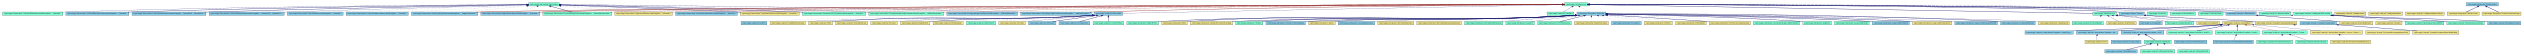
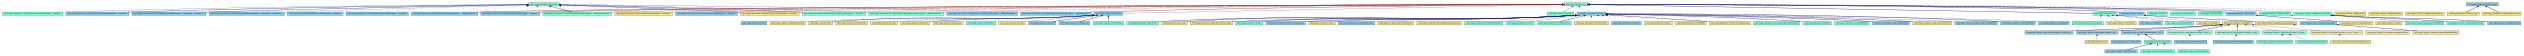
  digraph {
    fontname="Playfair Display"
    rankdir=TB
    node [color=black fillcolor=aquamarine fontname="Playfair Display" fontsize=10 shape=record style=filled]
    edge [color=midnightblue dir=back fontname="Playfair Display" fontsize=10 labelfontname=Helvetica labelfontsize=10 style=bold]
    n1 [height=0.2 label="espressopp::interaction::Interaction" width=0.4]
    n2 [height=0.2 label="espressopp::interaction::CellListAllPairsInteractionTemplate\< _Potential \>" width=0.4]
    n3 [fillcolor=skyblue height=0.2 label="espressopp::interaction::CellListAllParticlesInteractionTemplate\< _Potential \>" width=0.4]
    n4 [fillcolor=skyblue height=0.2 label="espressopp::interaction::FixedPairDistListInteractionTemplate\< _Potential \>" width=0.4]
    n5 [fillcolor=khaki height=0.2 label="espressopp::interaction::FixedPairListInteractionTemplate\< _Potential \>" width=0.4]
    n6 [height=0.2 label="espressopp::interaction::FixedPairListTypesInteractionTemplate\< _Potential \>" width=0.4]
    n7 [height=0.2 label="espressopp::interaction::FixedQuadrupleAngleListInteractionTemplate\< _DihedralPotential \>" width=0.4]
    n8 [fillcolor=skyblue height=0.2 label="espressopp::interaction::FixedQuadrupleListInteractionTemplate\< _DihedralPotential \>" width=0.4]
    n9 [fillcolor=skyblue height=0.2 label="espressopp::interaction::FixedTripleAngleListInteractionTemplate\< _AngularPotential \>" width=0.4]
    n10 [fillcolor=skyblue height=0.2 label="espressopp::interaction::FixedTripleListInteractionTemplate\< _AngularPotential \>" width=0.4]
    n11 [fillcolor=skyblue height=0.2 label="espressopp::interaction::SingleParticleInteractionTemplate\< _Potential \>" width=0.4]
    n12 [fillcolor=skyblue height=0.2 label="espressopp::interaction::VerletListAdressInteractionTemplate\< _PotentialAT, _PotentialCG \>" width=0.4]
    n13 [fillcolor=skyblue height=0.2 label="espressopp::interaction::VerletListHadressInteractionTemplate\< _PotentialAT, _PotentialCG \>" width=0.4]
    n14 [fillcolor=skyblue height=0.2 label="espressopp::interaction::VerletListInteractionTemplate\< _Potential \>" width=0.4]
    n15 [height=0.2 label="espressopp::interaction::VerletListTripleInteractionTemplate\< _ThreeBodyPotential \>" width=0.4]
    n16 [fillcolor=skyblue height=0.2 label="espressopp::interaction::VerletListVSphereInteractionTemplate\< _Potential \>" width=0.4]
    n17 [fillcolor=khaki height=0.2 label="espressopp::interaction::VSphereSelfInteractionTemplate\< _Potential \>" width=0.4]
    n18 [height=0.2 label="espressopp::SystemAccess" width=0.4]
    n19 [fillcolor=skyblue height=0.2 label="espressopp::analysis::AllParticlePos" width=0.4]
    n20 [height=0.2 label="espressopp::analysis::Autocorrelation" width=0.4]
    n21 [height=0.2 label="espressopp::analysis::ConfigsParticleDecomp" width=0.4]
    n22 [fillcolor=khaki height=0.2 label="espressopp::analysis::Configurations" width=0.4]
    n23 [fillcolor=khaki height=0.2 label="espressopp::analysis::ConfigurationsExt" width=0.4]
    n24 [fillcolor=khaki height=0.2 label="espressopp::analysis::ConfigurationsExtAdress" width=0.4]
    n25 [fillcolor=skyblue height=0.2 label="espressopp::analysis::Observable" width=0.4]
    n26 [height=0.2 label="espressopp::analysis::Velocities" width=0.4]
    n27 [fillcolor=skyblue height=0.2 label="espressopp::integrator::Extension" width=0.4]
    n28 [height=0.2 label="espressopp::ParticleAccess" width=0.4]
    n29 [fillcolor=skyblue height=0.2 label="espressopp::storage::Storage" width=0.4]
    n30 [height=0.2 label="espressopp::VerletList" width=0.4]
    n31 [height=0.2 label="espressopp::VerletListAdress" width=0.4]
    n32 [height=0.2 label="espressopp::VerletListTriple" width=0.4]
    n33 [fillcolor=khaki height=0.2 label="espressopp::analysis::IntraChainDistSq" width=0.4]
    n34 [fillcolor=khaki height=0.2 label="espressopp::analysis::Viscosity" width=0.4]
    n35 [fillcolor=skyblue height=0.2 label="espressopp::analysis::MeanSquareDispl" width=0.4]
    n36 [height=0.2 label="espressopp::analysis::MeanSquareInternalDist" width=0.4]
    n37 [height=0.2 label="espressopp::analysis::VelocityAutocorrelation" width=0.4]
    n38 [height=0.2 label="espressopp::analysis::CenterOfMass" width=0.4]
    n39 [fillcolor=skyblue height=0.2 label="espressopp::analysis::MaxPID" width=0.4]
    n40 [fillcolor=khaki height=0.2 label="espressopp::analysis::NeighborFluctuation" width=0.4]
    n41 [fillcolor=khaki height=0.2 label="espressopp::analysis::NPart" width=0.4]
    n42 [fillcolor=khaki height=0.2 label="espressopp::analysis::PotentialEnergy" width=0.4]
    n43 [fillcolor=khaki height=0.2 label="espressopp::analysis::Pressure" width=0.4]
    n44 [fillcolor=khaki height=0.2 label="espressopp::analysis::RadialDistrF" width=0.4]
    n45 [fillcolor=khaki height=0.2 label="espressopp::analysis::RDFatomistic" width=0.4]
    n46 [height=0.2 label="espressopp::analysis::StaticStructF" width=0.4]
    n47 [fillcolor=khaki height=0.2 label="espressopp::analysis::XDensity" width=0.4]
    n48 [fillcolor=skyblue height=0.2 label="espressopp::analysis::XPressure" width=0.4]
    n49 [fillcolor=skyblue height=0.2 label="espressopp::analysis::XTemperature" width=0.4]
    n50 [fillcolor=khaki height=0.2 label="espressopp::integrator::Adress" width=0.4]
    n51 [fillcolor=skyblue height=0.2 label="espressopp::integrator::AssociationReaction" width=0.4]
    n52 [fillcolor=khaki height=0.2 label="espressopp::integrator::BerendsenBarostat" width=0.4]
    n53 [fillcolor=khaki height=0.2 label="espressopp::integrator::BerendsenBarostatAnisotropic" width=0.4]
    n54 [height=0.2 label="espressopp::integrator::BerendsenThermostat" width=0.4]
    n55 [height=0.2 label="espressopp::integrator::CapForce" width=0.4]
    n56 [height=0.2 label="espressopp::integrator::DPDThermostat" width=0.4]
    n57 [fillcolor=khaki height=0.2 label="espressopp::integrator::EmptyExtension" width=0.4]
    n58 [fillcolor=skyblue height=0.2 label="espressopp::integrator::ExtAnalyze" width=0.4]
    n59 [fillcolor=khaki height=0.2 label="espressopp::integrator::ExtForce" width=0.4]
    n60 [fillcolor=khaki height=0.2 label="espressopp::integrator::FixPositions" width=0.4]
    n61 [fillcolor=khaki height=0.2 label="espressopp::integrator::FreeEnergyCompensation" width=0.4]
    n62 [height=0.2 label="espressopp::integrator::GeneralizedLangevinThermostat" width=0.4]
    n63 [height=0.2 label="espressopp::integrator::Isokinetic" width=0.4]
    n64 [height=0.2 label="espressopp::integrator::LangevinBarostat" width=0.4]
    n65 [fillcolor=skyblue height=0.2 label="espressopp::integrator::LangevinThermostat" width=0.4]
    n66 [fillcolor=khaki height=0.2 label="espressopp::integrator::LangevinThermostat1D" width=0.4]
    n67 [fillcolor=skyblue height=0.2 label="espressopp::integrator::LangevinThermostatHybrid" width=0.4]
    n68 [fillcolor=skyblue height=0.2 label="espressopp::integrator::LatticeBoltzmann" width=0.4]
-   n69 [fillcolor=khaki height=0.2 label="espressopp::integrator::LiquidGasLB" width=0.4]
+   n69 [fillcolor=skyblue height=0.2 label="espressopp::integrator::LiquidGasLB" width=0.4]
    n70 [height=0.2 label="espressopp::integrator::OnTheFlyFEC" width=0.4]
    n71 [fillcolor=khaki height=0.2 label="espressopp::integrator::Settle" width=0.4]
    n72 [fillcolor=khaki height=0.2 label="espressopp::integrator::StochasticVelocityRescaling" width=0.4]
    n73 [height=0.2 label="espressopp::integrator::TDforce" width=0.4]
    n74 [fillcolor=skyblue height=0.2 label="espressopp::integrator::VelocityVerletOnRadius" width=0.4]
    n75 [fillcolor=skyblue height=0.2 label="espressopp::integrator::MDIntegrator" width=0.4]
    n76 [fillcolor=khaki height=0.2 label="espressopp::integrator::VelocityVerlet" width=0.4]
    n77 [fillcolor=khaki height=0.2 label="espressopp::integrator::VelocityVerletOnGroup" width=0.4]
    n78 [fillcolor=khaki height=0.2 label="espressopp::analysis::AnalysisBase" width=0.4]
    n79 [height=0.2 label="espressopp::analysis::SystemMonitor" width=0.4]
    n80 [fillcolor=khaki height=0.2 label="espressopp::analysis::TotalVelocity" width=0.4]
    n81 [fillcolor=skyblue height=0.2 label="espressopp::io::DumpGRO" width=0.4]
    n82 [height=0.2 label="espressopp::io::DumpGROAdress" width=0.4]
    n83 [fillcolor=khaki height=0.2 label="espressopp::io::DumpXYZ" width=0.4]
    n84 [fillcolor=skyblue height=0.2 label="espressopp::storage::DomainDecomposition" width=0.4]
    n85 [fillcolor=khaki height=0.2 label="espressopp::storage::DomainDecompositionAdress" width=0.4]
    n86 [fillcolor=skyblue height=0.2 label="espressopp::analysis::AnalysisBaseTemplate\< int \>" width=0.4]
    n87 [fillcolor=skyblue height=0.2 label="espressopp::analysis::AnalysisBaseTemplate\< real \>" width=0.4]
    n88 [height=0.2 label="espressopp::analysis::AnalysisBaseTemplate\< RealND \>" width=0.4]
    n89 [height=0.2 label="espressopp::analysis::AnalysisBaseTemplate\< result \>" width=0.4]
    n90 [height=0.2 label="espressopp::analysis::AnalysisBaseTemplate\< Tensor \>" width=0.4]
    n91 [fillcolor=khaki height=0.2 label="espressopp::analysis::AnalysisBaseTemplate\< vector\< Tensor \> \>" width=0.4]
    n92 [fillcolor=skyblue height=0.2 label="espressopp::analysis::AnalysisBaseTemplate\< ResultType \>" width=0.4]
    n93 [fillcolor=khaki height=0.2 label="espressopp::analysis::Test" width=0.4]
    n94 [height=0.2 label="espressopp::analysis::LBOutput" width=0.4]
    n95 [fillcolor=skyblue height=0.2 label="espressopp::analysis::Temperature" width=0.4]
    n96 [fillcolor=skyblue height=0.2 label="espressopp::analysis::OrderParameter" width=0.4]
    n97 [fillcolor=skyblue height=0.2 label="espressopp::analysis::ParticleRadiusDistribution" width=0.4]
    n98 [height=0.2 label="espressopp::analysis::PressureTensor" width=0.4]
    n99 [height=0.2 label="espressopp::analysis::PressureTensorLayer" width=0.4]
    n100 [fillcolor=khaki height=0.2 label="espressopp::analysis::PressureTensorMultiLayer" width=0.4]
    n101 [fillcolor=skyblue height=0.2 label="espressopp::analysis::LBOutputScreen" width=0.4]
    n102 [height=0.2 label="espressopp::analysis::LBOutputVzInTime" width=0.4]
    n103 [height=0.2 label="espressopp::analysis::LBOutputVzOfX" width=0.4]
    n104 [fillcolor=khaki height=0.2 label="espressopp::storage::DomainDecompositionNonBlocking" width=0.4]
    n105 [fillcolor=khaki height=0.2 label="espressopp::storage::PyDomainDecompositionAdress" width=0.4]
    n1 -> n2 [style=solid]
    n1 -> n3
    n1 -> n4 [style=dotted]
    n1 -> n5
    n1 -> n6
    n1 -> n7 [style=solid]
    n1 -> n8 [style=dotted]
    n1 -> n9 [style=solid]
    n1 -> n10 [style=dotted]
    n1 -> n11 [style=dotted]
    n1 -> n12
    n1 -> n13 [style=solid]
    n1 -> n14 [style=dotted]
    n1 -> n15
    n1 -> n16 [style=dotted]
    n1 -> n17 [style=dotted]
    n18 -> n4 [color=firebrick4 style=solid]
    n18 -> n5 [color=firebrick4 style=dotted]
    n18 -> n6 [color=firebrick4 style=solid]
    n18 -> n7 [color=firebrick4 style=solid]
    n18 -> n8 [color=firebrick4 style=dotted]
    n18 -> n9 [color=firebrick4]
    n18 -> n10 [color=firebrick4]
    n18 -> n11 [color=firebrick4]
    n18 -> n15 [color=firebrick4 style=solid]
    n18 -> n17 [color=firebrick4 style=solid]
    n18 -> n19
    n18 -> n20 [style=solid]
    n18 -> n21 [style=solid]
    n18 -> n22 [style=dotted]
    n18 -> n23 [style=dotted]
    n18 -> n24 [style=dotted]
    n18 -> n25 [style=solid]
    n18 -> n26 [style=solid]
    n18 -> n27 [style=dotted]
    n18 -> n28
    n18 -> n29
    n18 -> n30 [style=dotted]
    n18 -> n31 [style=solid]
    n18 -> n32 [style=dotted]
    n19 -> n33
    n20 -> n34 [style=dotted]
    n21 -> n35
    n21 -> n36 [style=solid]
    n21 -> n37
    n25 -> n38
    n25 -> n39 [style=dotted]
    n25 -> n40 [style=solid]
    n25 -> n41
    n25 -> n42 [style=dotted]
    n25 -> n43 [style=solid]
    n25 -> n44
    n25 -> n45 [style=dotted]
    n25 -> n46 [style=dotted]
    n25 -> n47 [style=solid]
    n25 -> n48
    n25 -> n49
    n27 -> n50
    n27 -> n51 [style=solid]
    n27 -> n52 [style=dotted]
    n27 -> n53 [style=dotted]
    n27 -> n54 [style=solid]
    n27 -> n55 [style=solid]
    n27 -> n56
    n27 -> n57 [style=dotted]
    n27 -> n58 [style=dotted]
    n27 -> n59 [style=dotted]
    n27 -> n60 [style=dotted]
    n27 -> n61
    n27 -> n62 [style=dotted]
    n27 -> n63
    n27 -> n64 [style=dotted]
    n27 -> n65
    n27 -> n66
    n27 -> n67 [style=solid]
    n27 -> n68
    n27 -> n69 [style=solid]
    n27 -> n70
    n27 -> n71
    n27 -> n72
    n27 -> n73
    n27 -> n74
    n28 -> n78 [style=dotted]
    n28 -> n79 [style=dotted]
    n28 -> n80 [style=solid]
    n28 -> n81 [style=dotted]
    n28 -> n82 [style=solid]
    n28 -> n83 [style=solid]
    n29 -> n84 [style=dotted]
    n29 -> n85
    n75 -> n76
    n75 -> n77
    n78 -> n86
    n78 -> n87 [style=solid]
    n78 -> n88
    n78 -> n89
    n78 -> n90 [color=firebrick4 style=solid]
    n78 -> n91 [style=solid]
    n78 -> n92
    n84 -> n104
    n85 -> n105 [style=dotted]
    n86 -> n93 [style=solid]
    n87 -> n94
    n87 -> n95 [style=dotted]
    n88 -> n96 [style=dotted]
    n89 -> n97 [style=solid]
    n90 -> n98 [style=solid]
    n90 -> n99 [style=dotted]
    n91 -> n100 [style=dotted]
    n94 -> n101
    n94 -> n102 [style=dotted]
    n94 -> n103 [style=dotted]
  }
